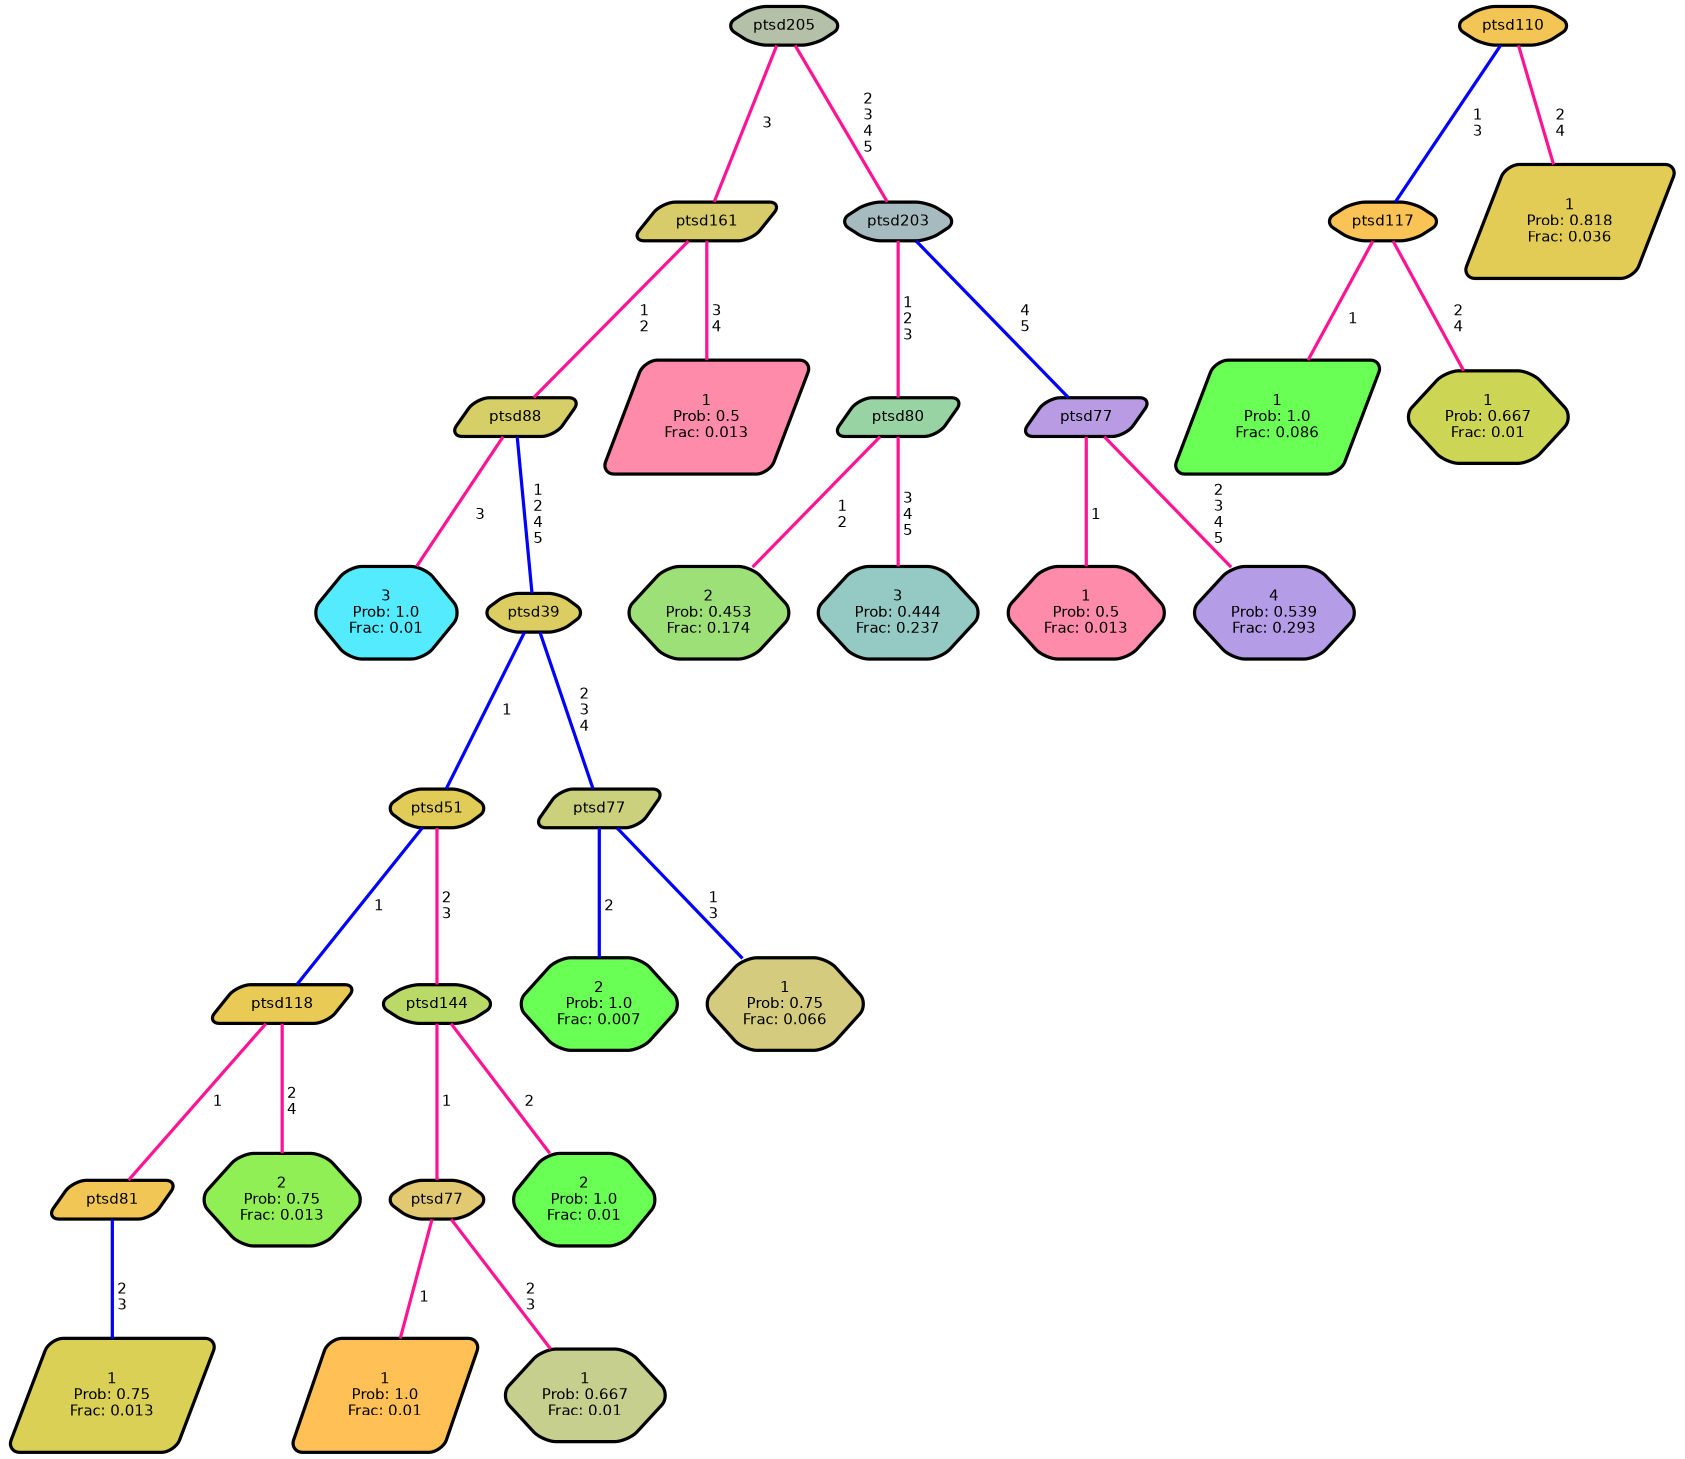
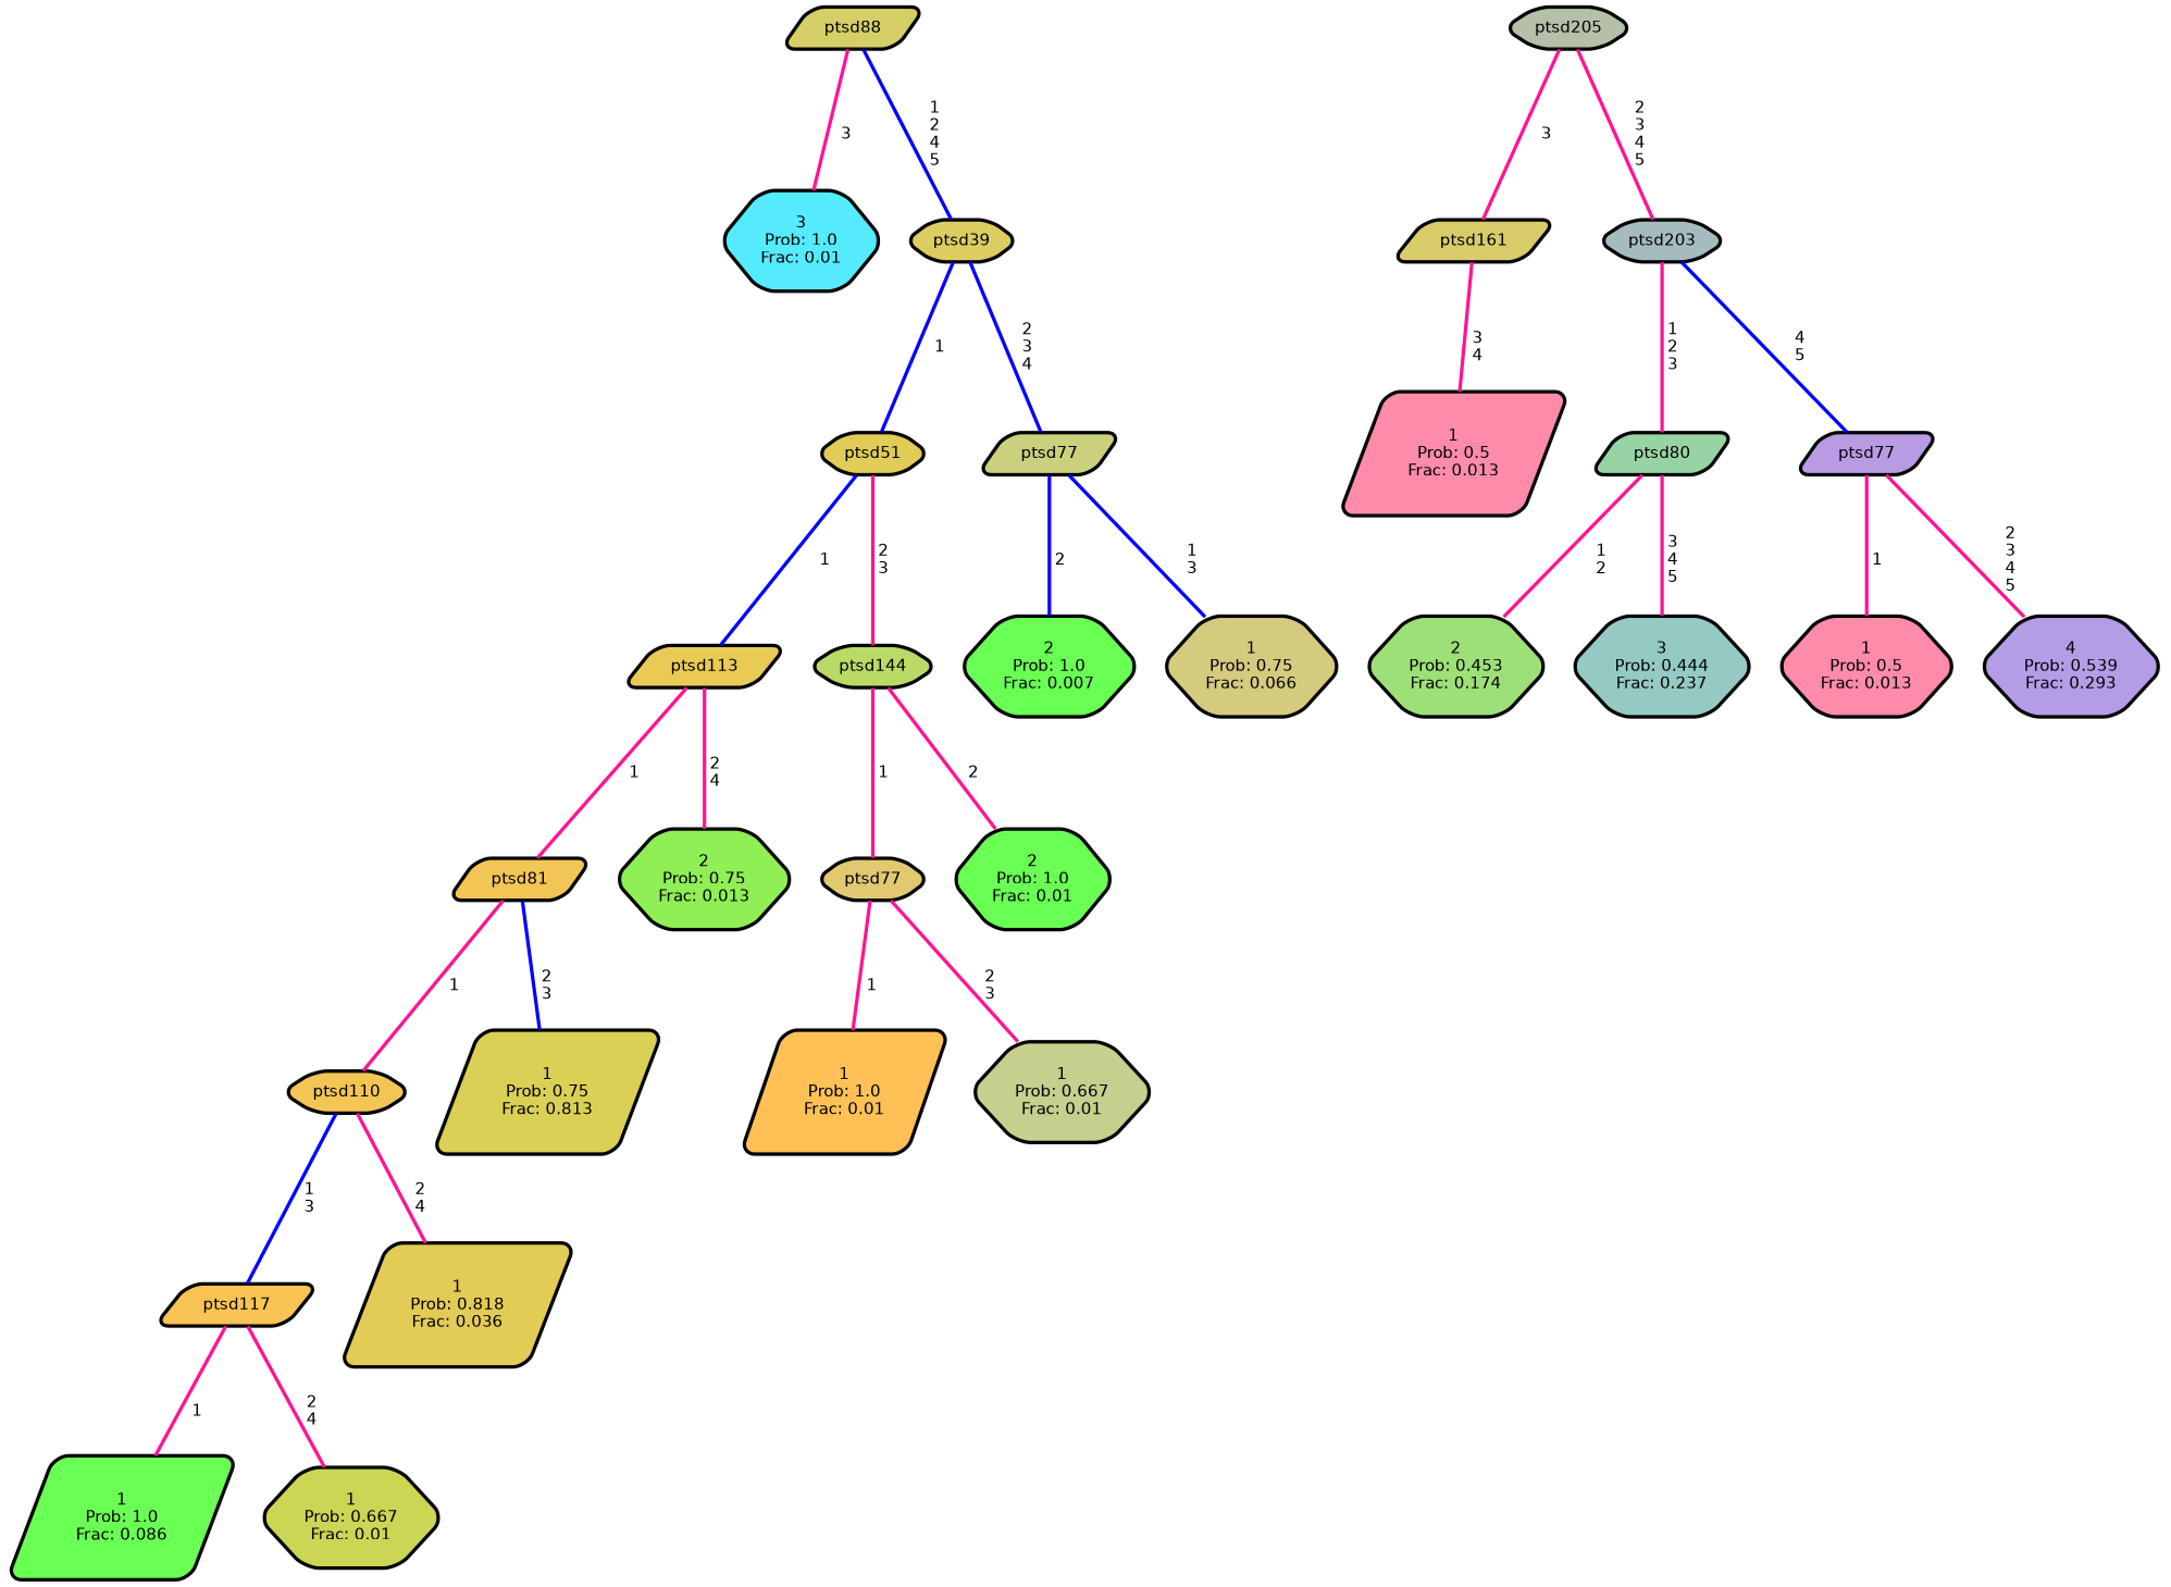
  graph {
    ranksep="0 equally"
    splines=straight
    node [color=black fillcolor="#6aff55" fontcolor=black fontname=helvetica penwidth=3 shape=hexagon style="filled, rounded"]
    edge [color=deeppink fontname=helvetica penwidth=3]
    n1 [fillcolor="#55ebff" label="3\nProb: 1.0\nFrac: 0.01"]
    n2 [fillcolor="#d6ce67" label=ptsd88 shape=parallelogram]
    n3 [fillcolor="#dbcd61" label=ptsd39]
    n4 [fillcolor="#e1cc57" label=ptsd51]
    n5 [fillcolor="#cad07b" label=ptsd77 shape=parallelogram]
    n6 [label="1\nProb: 1.0\nFrac: 0.086" shape=parallelogram]
-   n7 [fillcolor="#f9c355" label=ptsd117]
+   n7 [fillcolor="#f9c355" label=ptsd117 shape=parallelogram]
    n8 [fillcolor="#cdd555" label="1\nProb: 0.667\nFrac: 0.01"]
    n9 [fillcolor="#f3c555" label=ptsd110]
    n10 [fillcolor="#e3cc55" label="1\nProb: 0.818\nFrac: 0.036" shape=parallelogram]
    n11 [fillcolor="#f1c655" label=ptsd81 shape=parallelogram]
-   n12 [fillcolor="#d9d055" label="1\nProb: 0.75\nFrac: 0.013" shape=parallelogram]
-   n13 [fillcolor="#e9ca55" label=ptsd118 shape=parallelogram]
+   n12 [fillcolor="#d9d055" label="1\nProb: 0.75\nFrac: 0.813" shape=parallelogram]
+   n13 [fillcolor="#e9ca55" label=ptsd113 shape=parallelogram]
    n14 [fillcolor="#8fef55" label="2\nProb: 0.75\nFrac: 0.013"]
    n15 [fillcolor="#bada67" label=ptsd144]
    n16 [fillcolor="#e2c871" label=ptsd77]
    n17 [label="2\nProb: 1.0\nFrac: 0.01"]
    n18 [fillcolor="#ffc155" label="1\nProb: 1.0\nFrac: 0.01" shape=parallelogram]
    n19 [fillcolor="#c6cf8d" label="1\nProb: 0.667\nFrac: 0.01"]
    n20 [label="2\nProb: 1.0\nFrac: 0.007"]
    n21 [fillcolor="#d4cb7f" label="1\nProb: 0.75\nFrac: 0.066"]
    n22 [fillcolor="#d8cb6a" label=ptsd161 shape=parallelogram]
    n23 [fillcolor="#ff8baa" label="1\nProb: 0.5\nFrac: 0.013" shape=parallelogram]
    n24 [fillcolor="#b4c0a7" label=ptsd205]
    n25 [fillcolor="#a6bbbf" label=ptsd203]
    n26 [fillcolor="#98d3a3" label=ptsd80 shape=parallelogram]
    n27 [fillcolor="#b89be3" label=ptsd77 shape=parallelogram]
    n28 [fillcolor="#9ee078" label="2\nProb: 0.453\nFrac: 0.174"]
    n29 [fillcolor="#94cac3" label="3\nProb: 0.444\nFrac: 0.237"]
    n30 [fillcolor="#ff8baa" label="1\nProb: 0.5\nFrac: 0.013"]
    n31 [fillcolor="#b59ce6" label="4\nProb: 0.539\nFrac: 0.293"]
    subgraph sub_1 {
      rank=same
    }
    n2 -- n1 [label=" 3"]
    n2 -- n3 [color=blue label=" 1\n 2\n 4\n 5"]
    n3 -- n4 [color=blue label=" 1"]
    n3 -- n5 [color=blue label=" 2\n 3\n 4"]
    n4 -- n13 [color=blue label=" 1"]
    n4 -- n15 [label=" 2\n 3"]
    n5 -- n20 [color=blue label=" 2"]
    n5 -- n21 [color=blue label=" 1\n 3"]
    n7 -- n6 [label=" 1"]
    n7 -- n8 [label=" 2\n 4"]
    n9 -- n7 [color=blue label=" 1\n 3"]
    n9 -- n10 [label=" 2\n 4"]
+   n11 -- n9 [label=" 1"]
    n11 -- n12 [color=blue label=" 2\n 3"]
    n13 -- n11 [label=" 1"]
    n13 -- n14 [label=" 2\n 4"]
    n15 -- n16 [label=" 1"]
    n15 -- n17 [label=" 2"]
    n16 -- n18 [label=" 1"]
    n16 -- n19 [label=" 2\n 3"]
-   n22 -- n2 [label=" 1\n 2"]
    n22 -- n23 [label=" 3\n 4"]
    n24 -- n22 [label=" 3"]
    n24 -- n25 [label=" 2\n 3\n 4\n 5"]
    n25 -- n26 [label=" 1\n 2\n 3"]
    n25 -- n27 [color=blue label=" 4\n 5"]
    n26 -- n28 [label=" 1\n 2"]
    n26 -- n29 [label=" 3\n 4\n 5"]
    n27 -- n30 [label=" 1"]
    n27 -- n31 [label=" 2\n 3\n 4\n 5"]
  }
